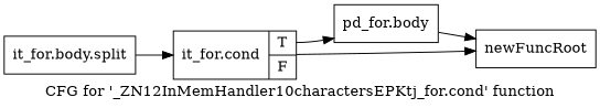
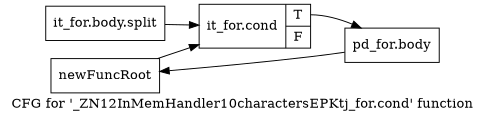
  digraph {
    label="CFG for '_ZN12InMemHandler10charactersEPKtj_for.cond' function"
    rankdir=LR
    node [shape=record]
    n1 [label="{newFuncRoot}"]
    n2 [label="{it_for.cond|{<s0>T|<s1>F}}"]
    n3 [label="{pd_for.body}"]
    n4 [label="{it_for.body.split}"]
-   n2 -> n1
+   n1 -> n2
    n2 -> n3 [tailport=s0]
    n3 -> n1
    n4 -> n2
  }
